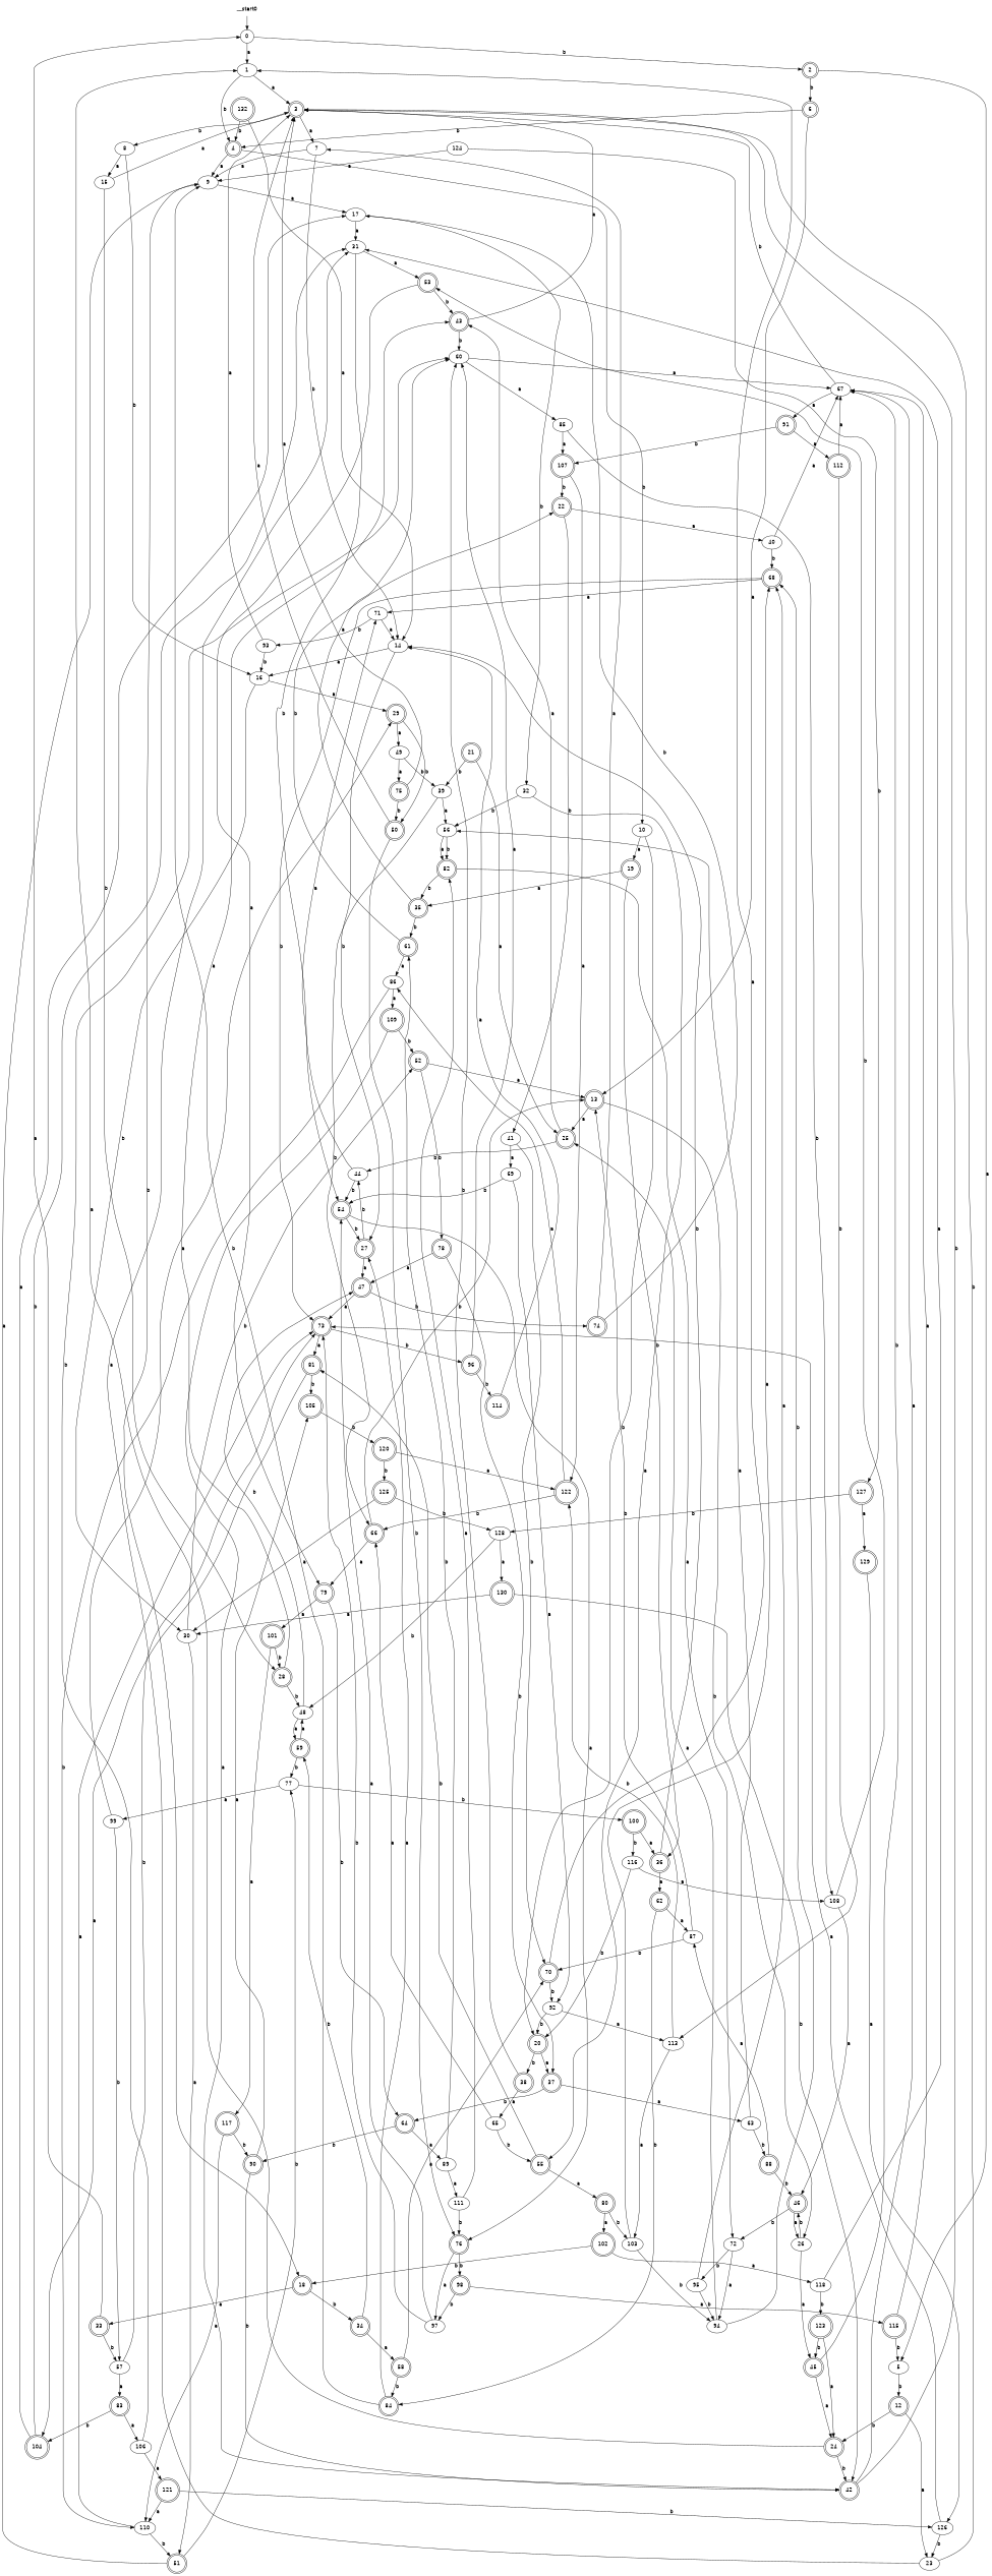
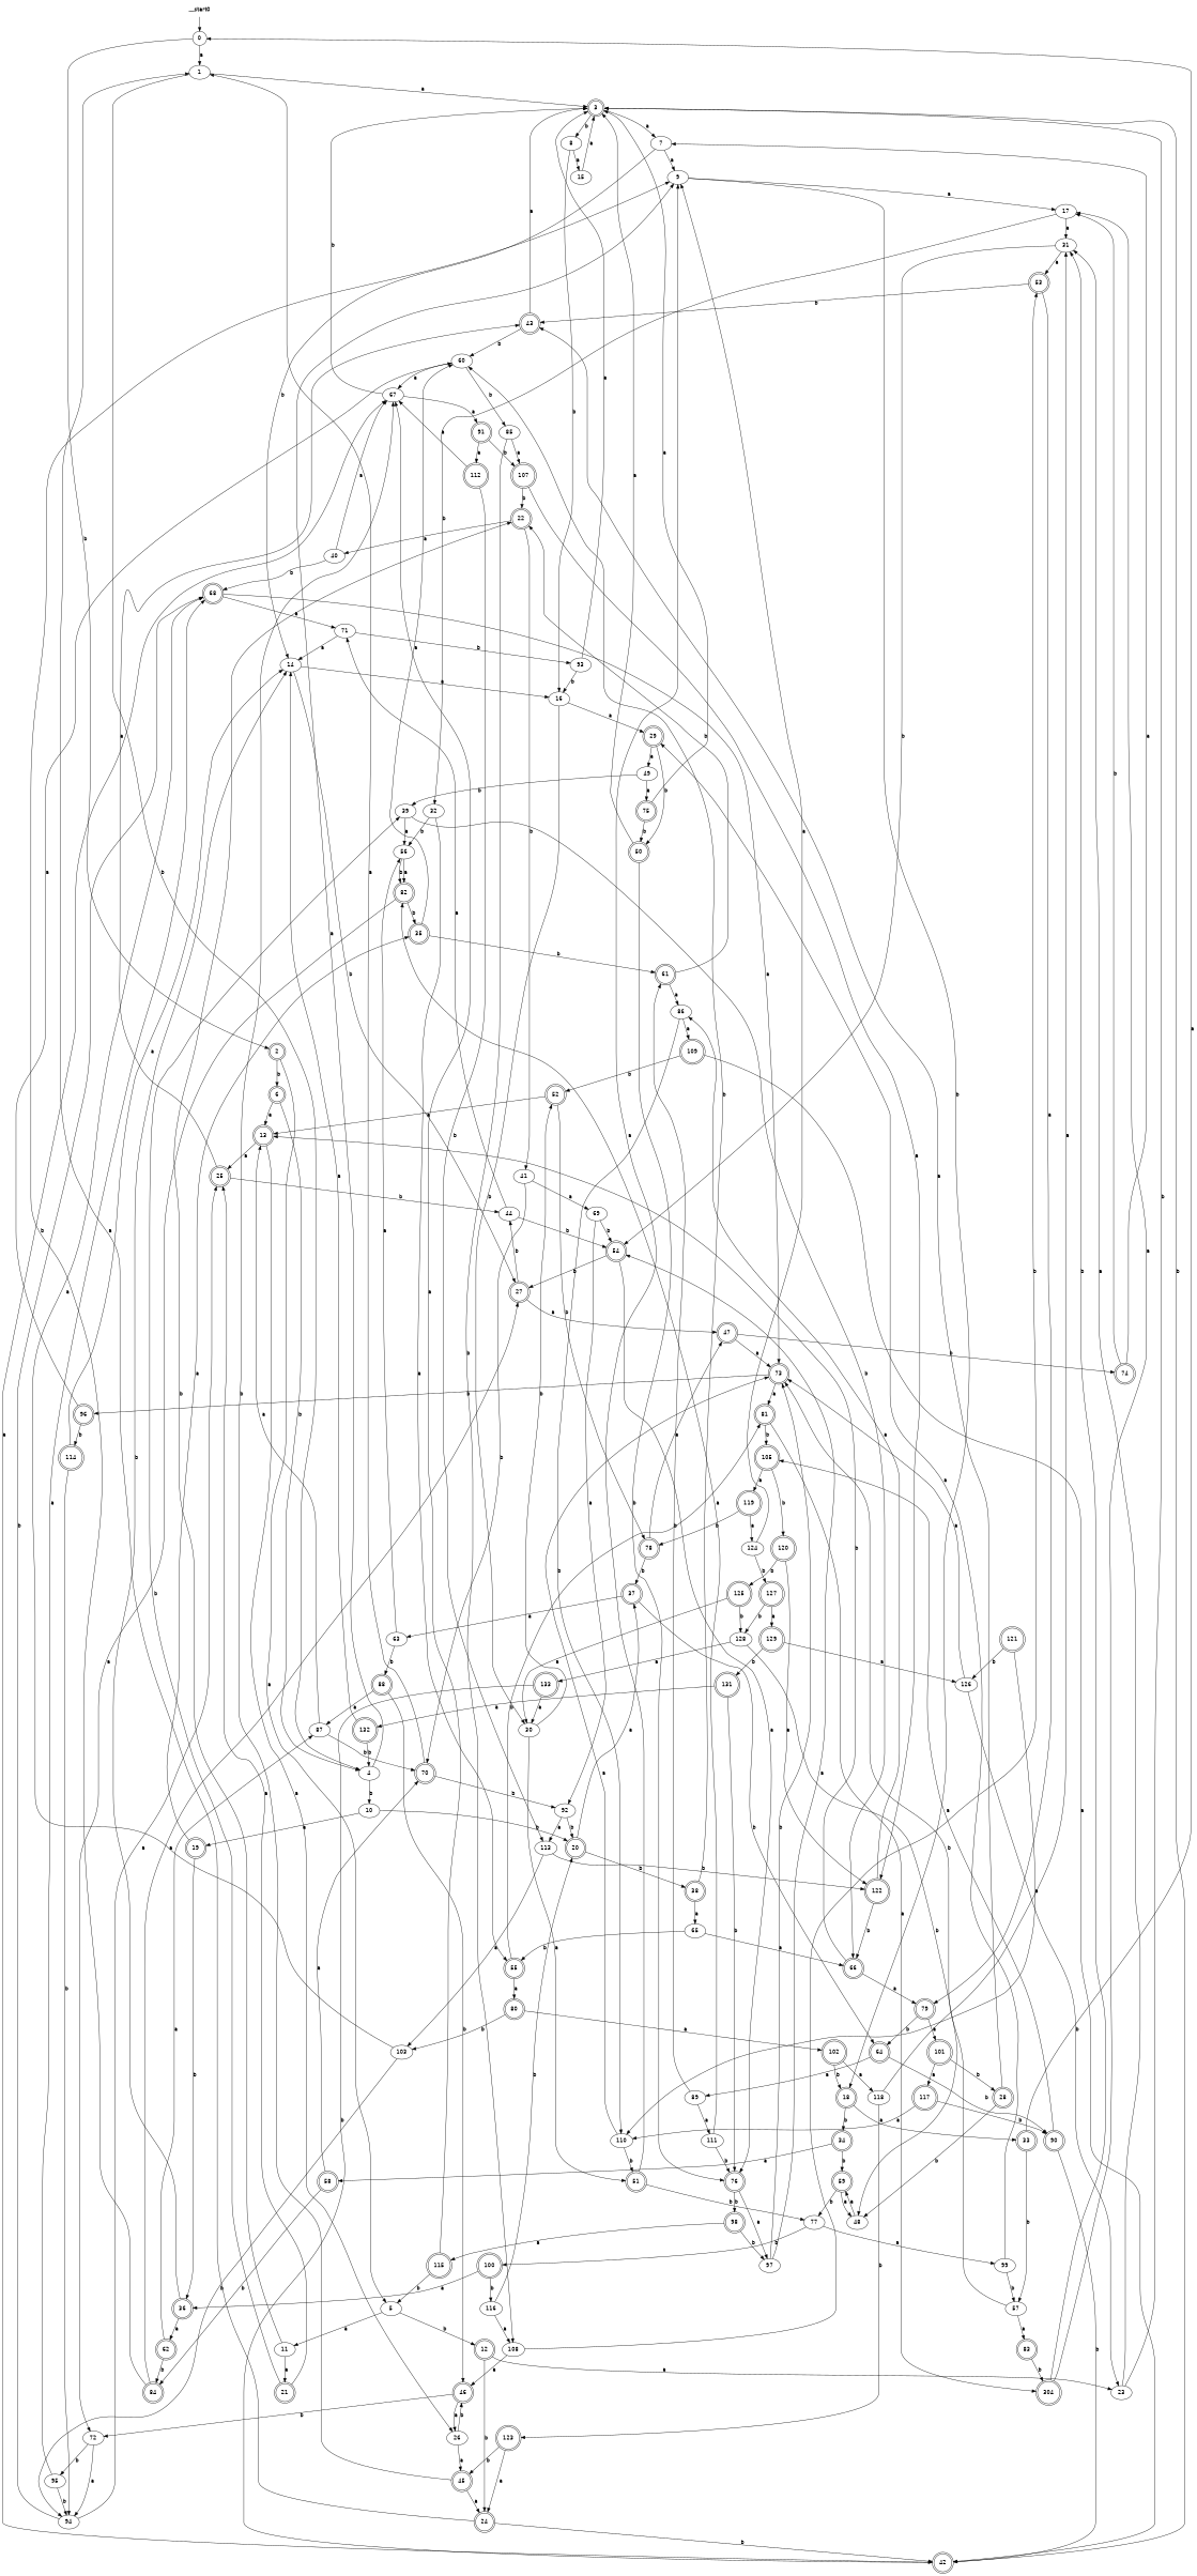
  digraph {
    fontname="DejaVu Sans"
    node [fontname="DejaVu Sans" shape=doublecircle]
    edge [fontname="DejaVu Sans"]
    __start0 [shape=none]
    0 [shape=circle]
    1 [shape=""]
    2
    3
-   4
+   4 [shape=ellipse]
    5 [shape=""]
    6
    7 [shape=""]
    8 [shape=""]
    9 [shape=""]
    10 [shape=""]
+   11 [shape=""]
    12
    13
    14 [shape=""]
    15 [shape=""]
    16 [shape=""]
    17 [shape=""]
    18
    19
    20
    21
    22
    23 [shape=""]
    24
    25
    26 [shape=""]
    27
    28
    29
    30 [shape=""]
    31 [shape=""]
    32 [shape=""]
    33
    34
    35
    36
    37
    38
    39 [shape=""]
    40 [shape=""]
    41 [shape=""]
    42
    43
    44 [shape=""]
    45
    46
    47
    48 [shape=""]
    49 [shape=""]
    50
    51
    52
    53
    54
    55
    56 [shape=""]
    57 [shape=""]
    58
    59
    60 [shape=""]
    61
    62
    63 [shape=""]
    64
    65 [shape=""]
    66
    67 [shape=""]
    68
    69 [shape=""]
    70
    71 [shape=ellipse]
    72 [shape=""]
    73
    74
    75
    76
    77 [shape=""]
    78
    79
    80
    81
    82
    83
    84
    85 [shape=""]
    86 [shape=""]
    87 [shape=""]
    88
    89 [shape=""]
    90
    91
    92 [shape=""]
    93 [shape=""]
    94 [shape=""]
    95 [shape=ellipse]
    96
    97 [shape=""]
    98
    99 [shape=""]
    100
    101
    102
    103 [shape=""]
-   104
+   104 [label=304]
    105
-   106 [shape=""]
    107
    108 [shape=""]
    109
    110 [shape=""]
    111 [shape=""]
    112
    113 [shape=""]
    114
    115
    116 [shape=""]
    117
    118 [shape=""]
+   119
    120
    121
    122
    123
    124 [shape=""]
    125
    126 [shape=""]
    127
    128 [shape=""]
    129
-   130
+   130 [label=133]
+   131
    132
    __start0 -> 0
    0 -> 1 [label=a]
    0 -> 2 [label=b]
    1 -> 3 [label=a]
    1 -> 4 [label=b]
    2 -> 5 [label=a]
    2 -> 6 [label=b]
    3 -> 7 [label=a]
    3 -> 8 [label=b]
    4 -> 9 [label=a]
    4 -> 10 [label=b]
+   5 -> 11 [label=a]
    5 -> 12 [label=b]
    6 -> 4 [label=b]
    6 -> 13 [label=a]
    7 -> 9 [label=a]
    7 -> 14 [label=b]
    8 -> 15 [label=a]
    8 -> 16 [label=b]
    9 -> 17 [label=a]
    9 -> 18 [label=b]
    10 -> 19 [label=a]
    10 -> 20 [label=b]
+   11 -> 21 [label=a]
+   11 -> 22 [label=b]
    12 -> 23 [label=a]
    12 -> 24 [label=b]
    13 -> 25 [label=a]
-   13 -> 26 [label=b]
+   13 -> 26 [label=a]
    14 -> 16 [label=a]
    14 -> 27 [label=b]
    15 -> 3 [label=a]
-   15 -> 28 [label=b]
    16 -> 29 [label=a]
    16 -> 30 [label=b]
    17 -> 31 [label=a]
    17 -> 32 [label=b]
    18 -> 33 [label=a]
    18 -> 34 [label=b]
    19 -> 35 [label=a]
    19 -> 36 [label=b]
    20 -> 37 [label=a]
    20 -> 38 [label=b]
    21 -> 25 [label=a]
    21 -> 39 [label=b]
    22 -> 40 [label=a]
    22 -> 41 [label=b]
    23 -> 3 [label=b]
    23 -> 31 [label=a]
    24 -> 1 [label=a]
    24 -> 42 [label=b]
    25 -> 43 [label=a]
    25 -> 44 [label=b]
    26 -> 45 [label=a]
    26 -> 46 [label=b]
    27 -> 44 [label=b]
    27 -> 47 [label=a]
    28 -> 43 [label=a]
    28 -> 48 [label=b]
    29 -> 49 [label=a]
    29 -> 50 [label=b]
    30 -> 51 [label=a]
    30 -> 52 [label=b]
    31 -> 53 [label=a]
    31 -> 54 [label=b]
    32 -> 55 [label=a]
    32 -> 56 [label=b]
    33 -> 0 [label=a]
    33 -> 57 [label=b]
    34 -> 58 [label=a]
    34 -> 59 [label=b]
    35 -> 60 [label=a]
    35 -> 61 [label=b]
    36 -> 14 [label=b]
    36 -> 62 [label=a]
    37 -> 63 [label=a]
    37 -> 64 [label=b]
    38 -> 60 [label=b]
    38 -> 65 [label=a]
    39 -> 56 [label=a]
    39 -> 66 [label=b]
    40 -> 67 [label=a]
    40 -> 68 [label=b]
    41 -> 69 [label=a]
    41 -> 70 [label=b]
    42 -> 3 [label=b]
    42 -> 67 [label=a]
    43 -> 3 [label=a]
    43 -> 60 [label=b]
    44 -> 54 [label=b]
    44 -> 71 [label=a]
    45 -> 24 [label=a]
    45 -> 67 [label=b]
    46 -> 26 [label=a]
    46 -> 72 [label=b]
    47 -> 73 [label=a]
    47 -> 74 [label=b]
-   48 -> 47 [label=b]
    48 -> 59 [label=a]
    49 -> 39 [label=b]
    49 -> 75 [label=a]
    50 -> 3 [label=a]
    50 -> 76 [label=b]
    51 -> 9 [label=a]
    51 -> 77 [label=b]
    52 -> 13 [label=a]
    52 -> 78 [label=b]
    53 -> 43 [label=b]
    53 -> 79 [label=a]
    54 -> 27 [label=b]
    54 -> 76 [label=a]
    55 -> 80 [label=a]
    55 -> 81 [label=b]
    56 -> 82 [label=a]
    56 -> 82 [label=b]
    57 -> 73 [label=b]
    57 -> 83 [label=a]
    58 -> 70 [label=a]
    58 -> 84 [label=b]
    59 -> 48 [label=a]
    59 -> 77 [label=b]
    60 -> 67 [label=a]
-   60 -> 85 [label=a]
+   60 -> 85 [label=b]
    61 -> 22 [label=b]
    61 -> 86 [label=a]
    62 -> 84 [label=b]
    62 -> 87 [label=a]
    63 -> 56 [label=a]
    63 -> 88 [label=b]
    64 -> 89 [label=a]
    64 -> 90 [label=b]
    65 -> 55 [label=b]
    65 -> 66 [label=a]
    66 -> 13 [label=b]
    66 -> 79 [label=a]
    67 -> 3 [label=b]
    67 -> 91 [label=a]
    68 -> 71 [label=a]
-   68 -> 73 [label=b]
+   68 -> 73 [label=a]
    69 -> 54 [label=b]
    69 -> 92 [label=a]
    70 -> 1 [label=a]
    70 -> 92 [label=b]
    71 -> 14 [label=a]
    71 -> 93 [label=b]
    72 -> 94 [label=a]
    72 -> 95 [label=b]
    73 -> 81 [label=a]
    73 -> 96 [label=b]
    74 -> 7 [label=a]
    74 -> 17 [label=b]
    75 -> 3 [label=a]
    75 -> 50 [label=b]
    76 -> 97 [label=a]
    76 -> 98 [label=b]
    77 -> 99 [label=a]
    77 -> 100 [label=b]
    78 -> 37 [label=b]
    78 -> 47 [label=a]
    79 -> 64 [label=b]
    79 -> 101 [label=a]
    80 -> 102 [label=a]
    80 -> 103 [label=b]
    81 -> 104 [label=a]
    81 -> 105 [label=b]
    82 -> 35 [label=b]
    82 -> 72 [label=a]
    83 -> 104 [label=b]
-   83 -> 106 [label=a]
    84 -> 9 [label=b]
    84 -> 27 [label=a]
    85 -> 107 [label=a]
    85 -> 108 [label=b]
    86 -> 109 [label=a]
    86 -> 110 [label=b]
-   87 -> 13 [label=b]
+   87 -> 13 [label=a]
    87 -> 70 [label=b]
    88 -> 46 [label=b]
    88 -> 87 [label=a]
    89 -> 61 [label=b]
    89 -> 111 [label=a]
    90 -> 42 [label=b]
    90 -> 105 [label=a]
    91 -> 107 [label=b]
    91 -> 112 [label=a]
    92 -> 20 [label=b]
    92 -> 113 [label=a]
    93 -> 3 [label=a]
    93 -> 16 [label=b]
    94 -> 25 [label=a]
    94 -> 68 [label=b]
    95 -> 68 [label=a]
    95 -> 94 [label=b]
    96 -> 60 [label=a]
    96 -> 114 [label=b]
    97 -> 54 [label=a]
    97 -> 73 [label=b]
    98 -> 97 [label=b]
    98 -> 115 [label=a]
    99 -> 29 [label=a]
    99 -> 57 [label=b]
    100 -> 36 [label=a]
    100 -> 116 [label=b]
    101 -> 28 [label=b]
    101 -> 117 [label=a]
    102 -> 18 [label=b]
    102 -> 118 [label=a]
    103 -> 68 [label=a]
    103 -> 94 [label=b]
    104 -> 17 [label=a]
    104 -> 31 [label=b]
+   105 -> 119 [label=a]
    105 -> 120 [label=b]
-   106 -> 60 [label=b]
-   106 -> 121 [label=a]
    107 -> 22 [label=b]
    107 -> 122 [label=a]
    108 -> 46 [label=a]
    108 -> 53 [label=b]
    109 -> 42 [label=a]
    109 -> 52 [label=b]
    110 -> 51 [label=b]
    110 -> 73 [label=a]
    111 -> 76 [label=b]
    111 -> 82 [label=a]
    112 -> 67 [label=a]
    112 -> 113 [label=b]
    113 -> 103 [label=a]
    113 -> 122 [label=b]
    114 -> 14 [label=a]
+   114 -> 94 [label=b]
    115 -> 5 [label=b]
    115 -> 67 [label=a]
    116 -> 20 [label=b]
    116 -> 108 [label=a]
    117 -> 90 [label=b]
    117 -> 110 [label=a]
    118 -> 31 [label=a]
    118 -> 123 [label=b]
+   119 -> 78 [label=b]
+   119 -> 124 [label=a]
    120 -> 122 [label=a]
    120 -> 125 [label=b]
    121 -> 110 [label=a]
    121 -> 126 [label=b]
    122 -> 66 [label=b]
    122 -> 86 [label=a]
    123 -> 24 [label=a]
    123 -> 45 [label=b]
    124 -> 9 [label=a]
    124 -> 127 [label=b]
    125 -> 30 [label=a]
    125 -> 128 [label=b]
    126 -> 23 [label=b]
    126 -> 73 [label=a]
    127 -> 128 [label=b]
    127 -> 129 [label=a]
    128 -> 48 [label=b]
    128 -> 130 [label=a]
    129 -> 126 [label=a]
+   129 -> 131 [label=b]
    130 -> 30 [label=a]
    130 -> 42 [label=b]
+   131 -> 76 [label=b]
+   131 -> 132 [label=a]
    132 -> 4 [label=b]
    132 -> 14 [label=a]
  }
